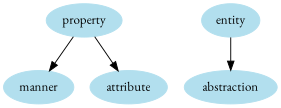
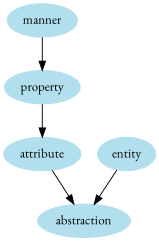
  digraph {
    fontname="EB Garamond"
    node [color=lightblue2 fontname="EB Garamond" style=filled]
    edge [fontname="EB Garamond"]
    manner
    property
    attribute
    abstraction
    entity
-   property -> manner
+   manner -> property
    property -> attribute
+   attribute -> abstraction
    entity -> abstraction
  }
